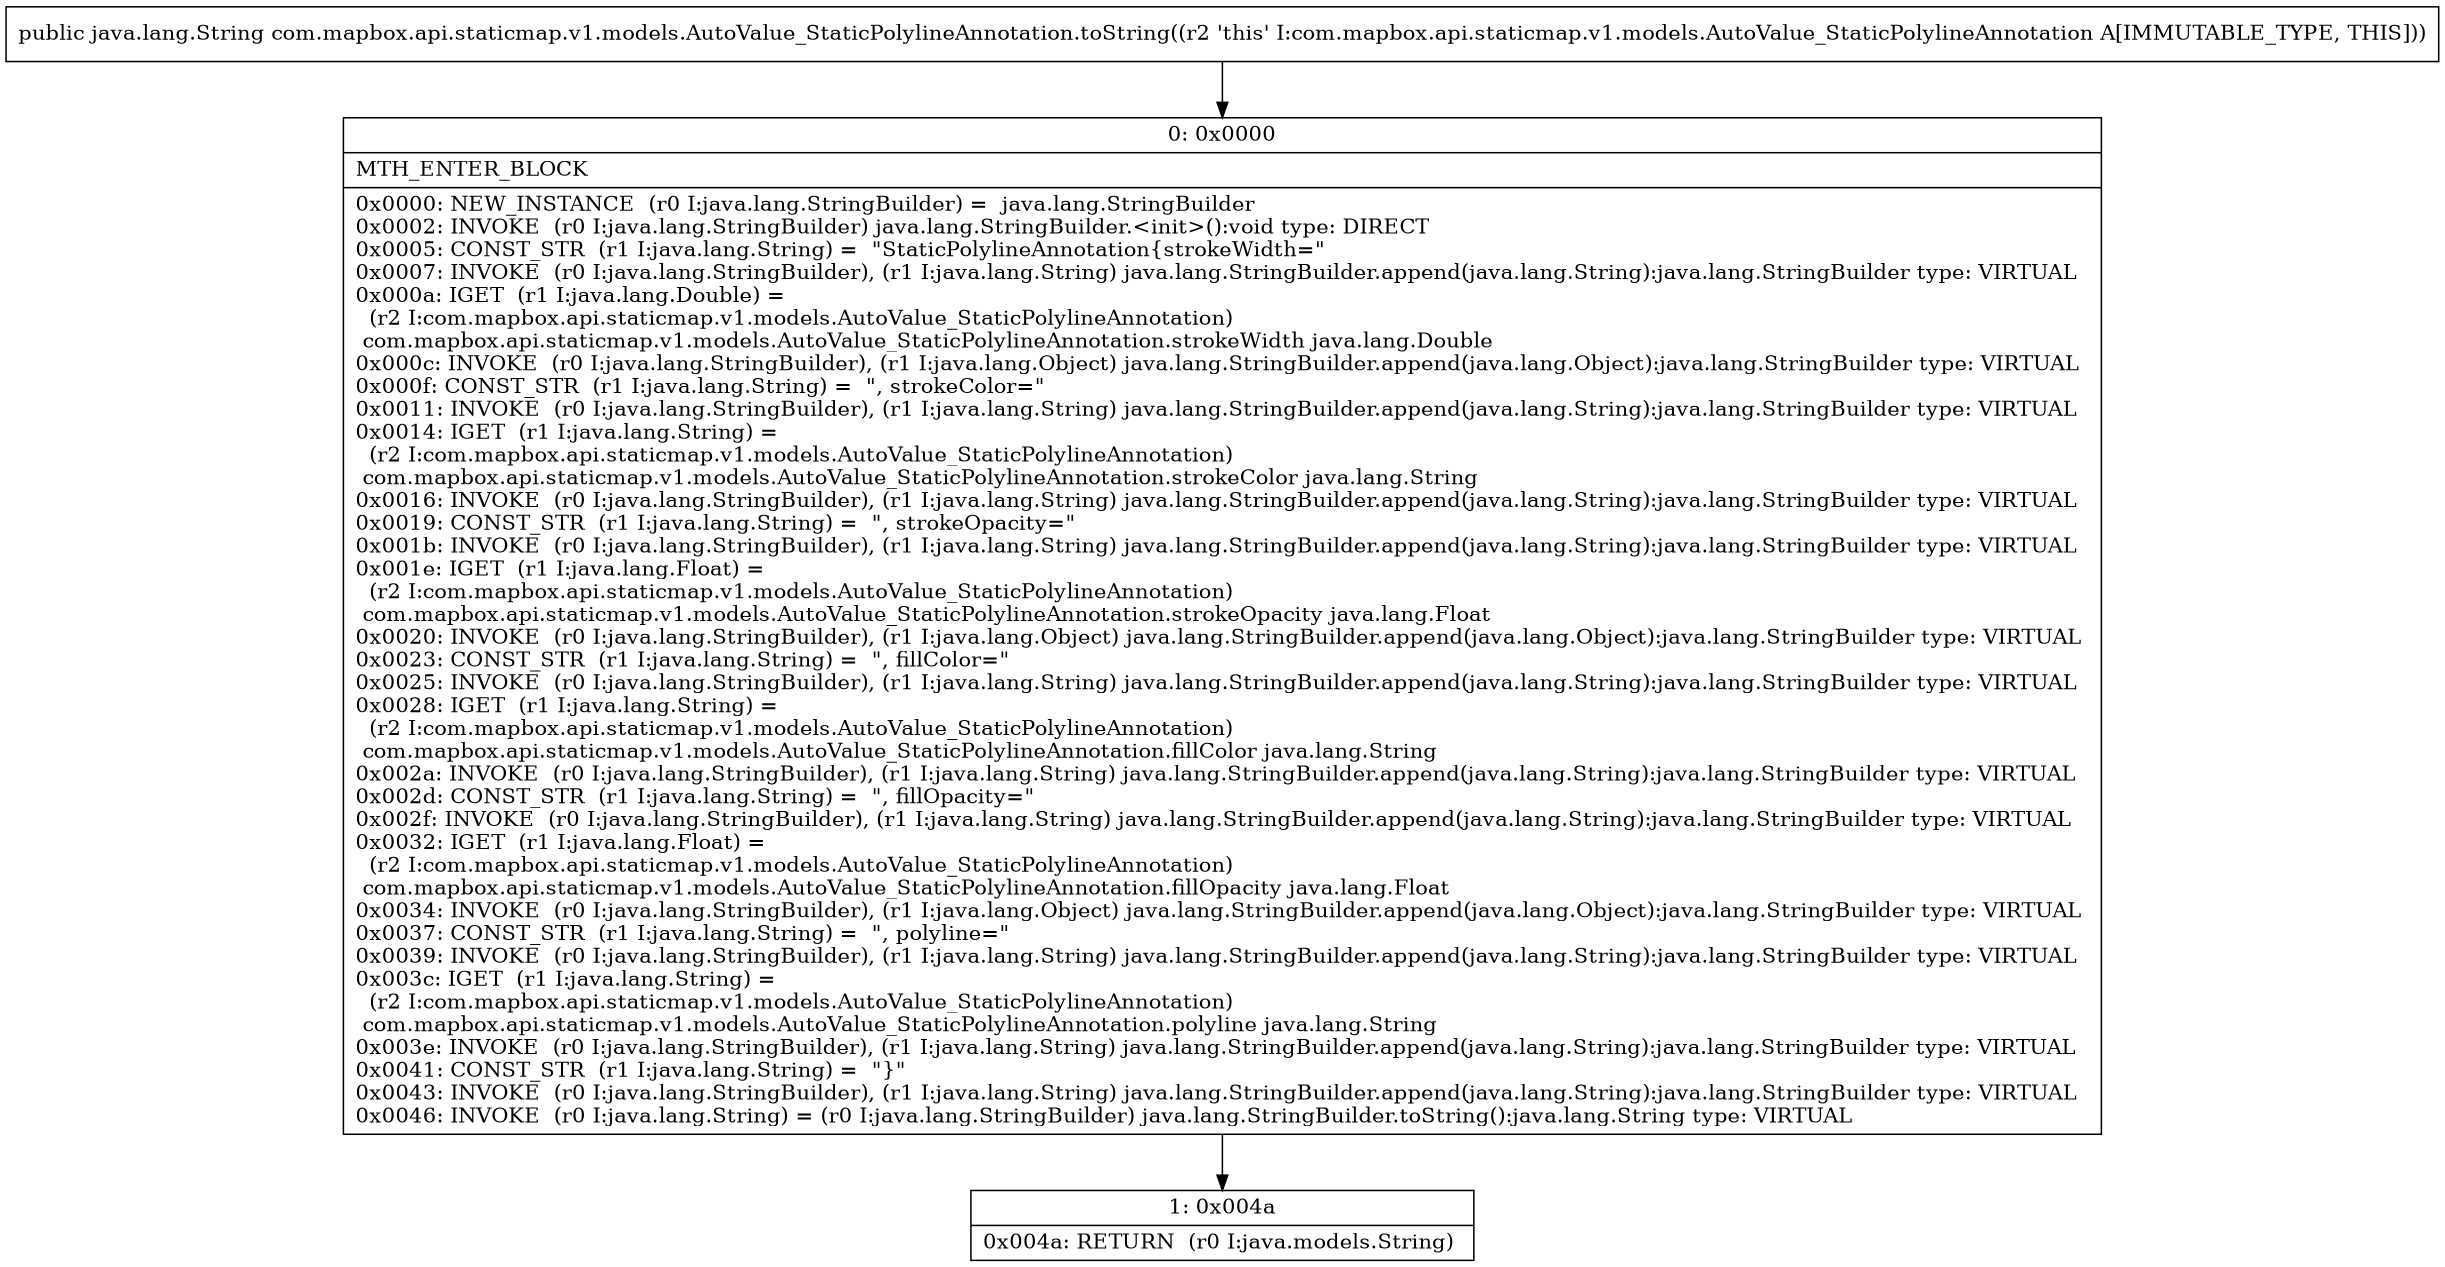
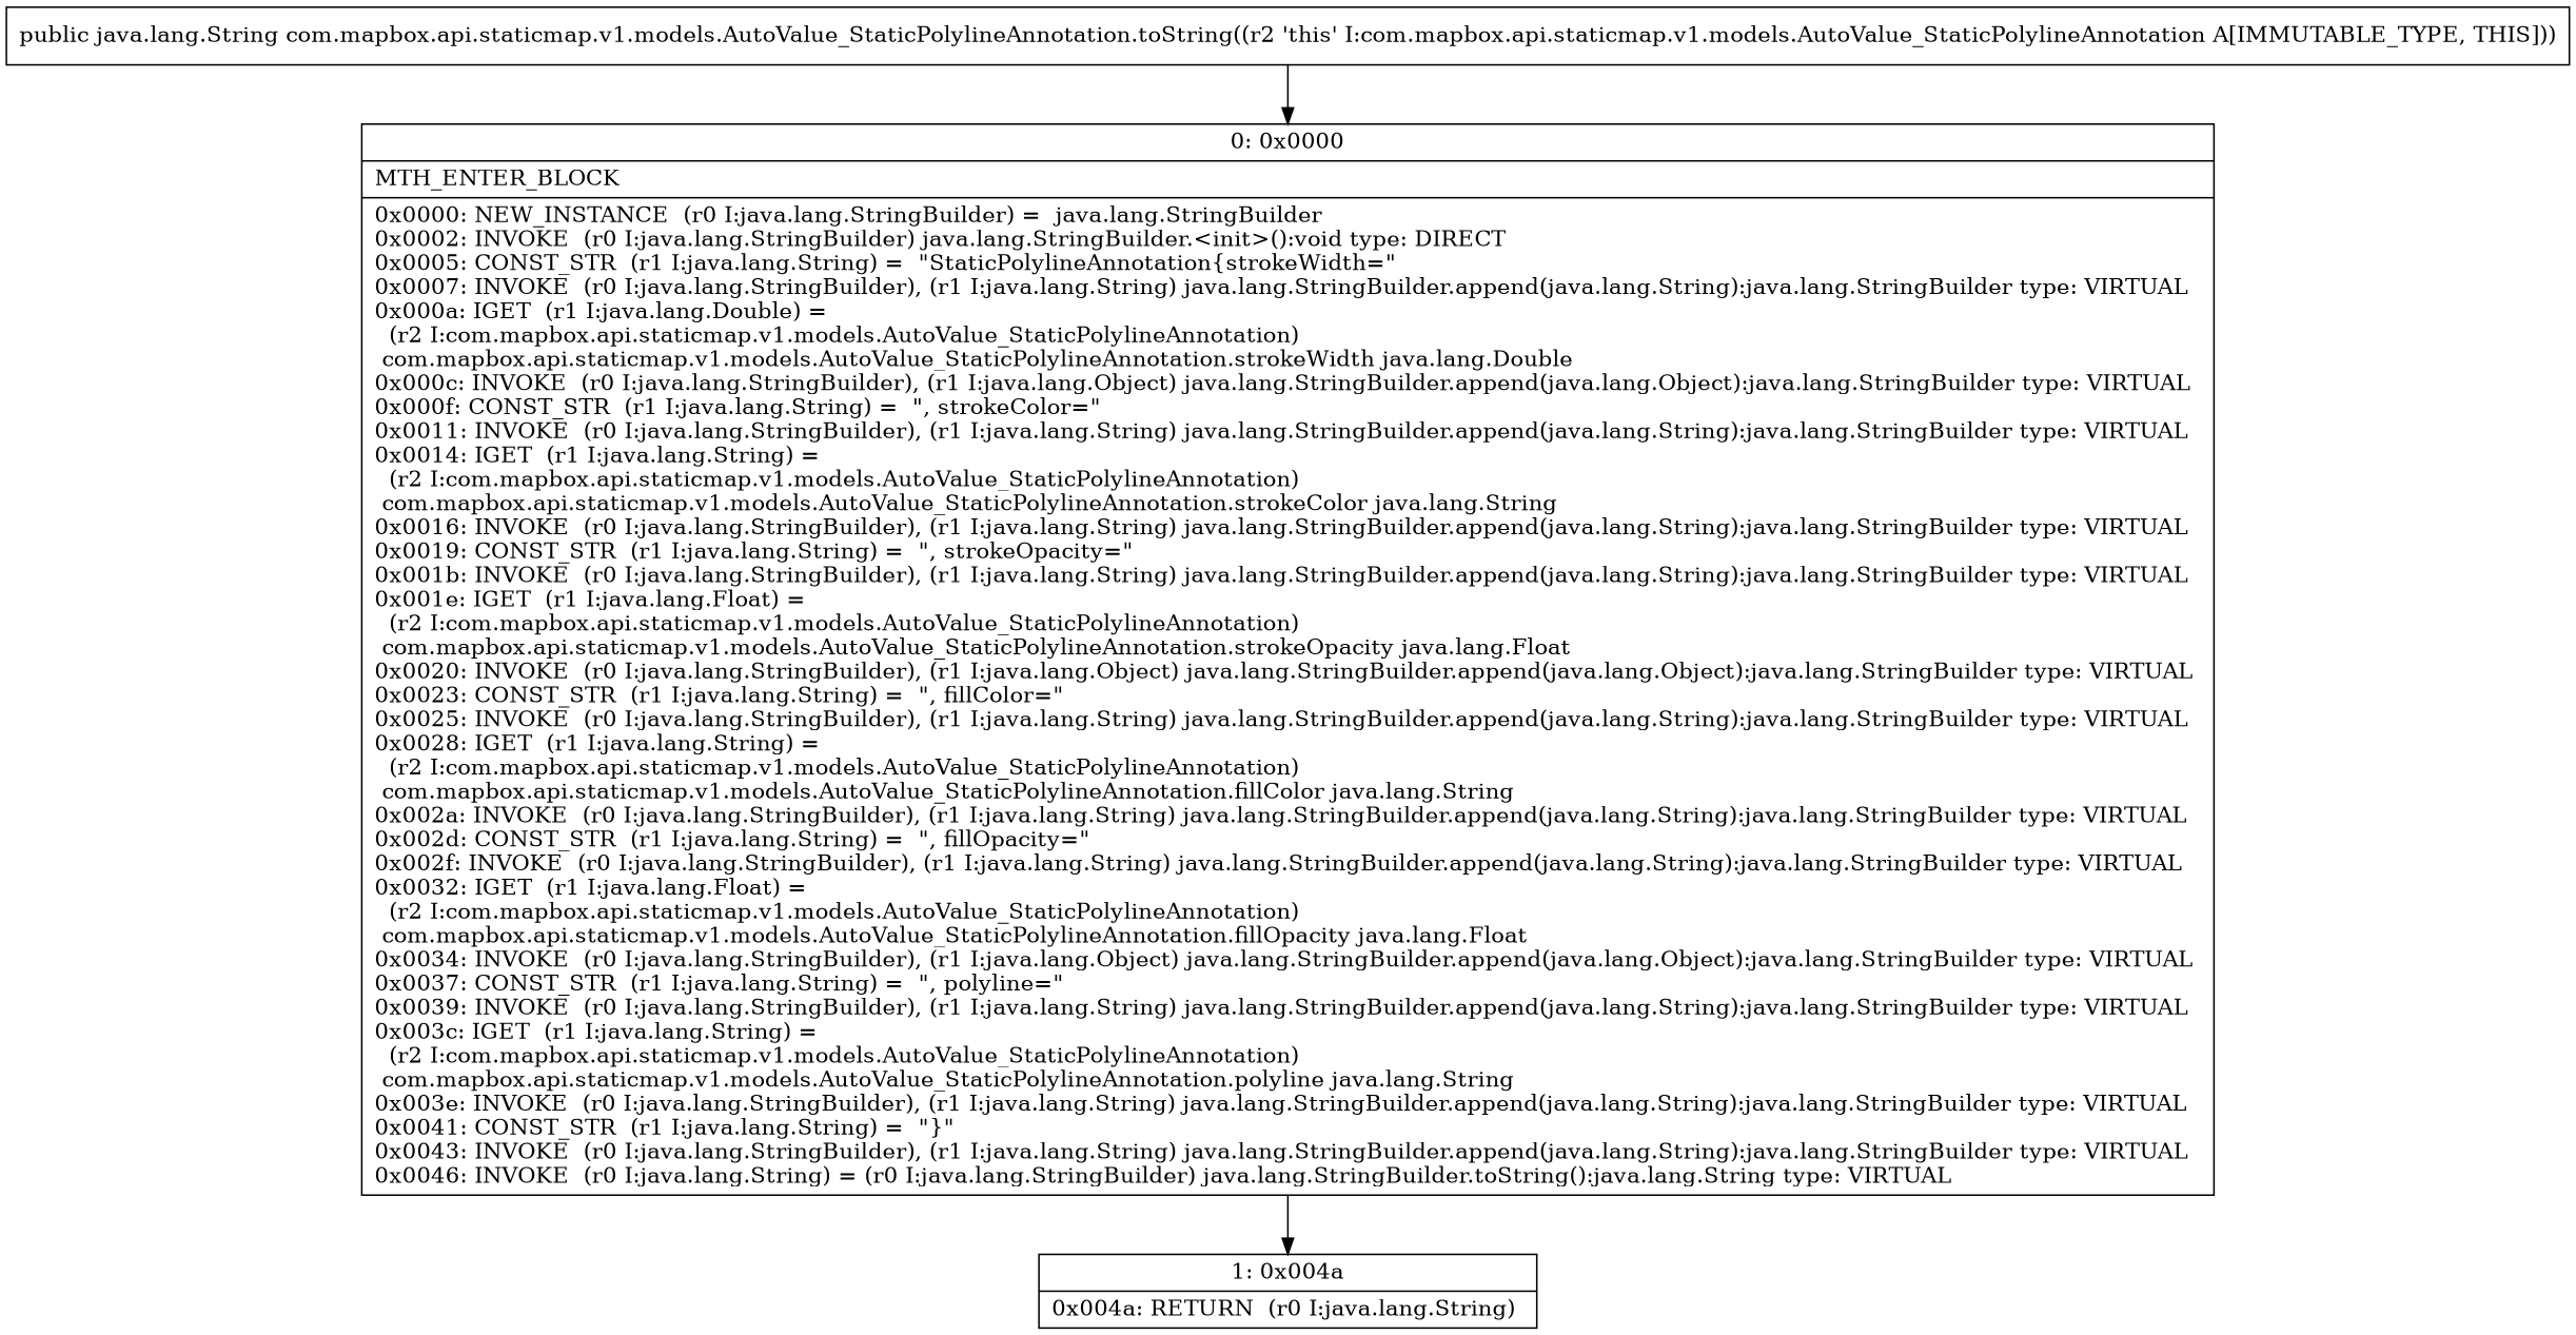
  digraph {
    node [shape=record]
    n1 [label="{0\:\ 0x0000|MTH_ENTER_BLOCK\l|0x0000: NEW_INSTANCE  (r0 I:java.lang.StringBuilder) =  java.lang.StringBuilder \l0x0002: INVOKE  (r0 I:java.lang.StringBuilder) java.lang.StringBuilder.\<init\>():void type: DIRECT \l0x0005: CONST_STR  (r1 I:java.lang.String) =  \"StaticPolylineAnnotation\{strokeWidth=\" \l0x0007: INVOKE  (r0 I:java.lang.StringBuilder), (r1 I:java.lang.String) java.lang.StringBuilder.append(java.lang.String):java.lang.StringBuilder type: VIRTUAL \l0x000a: IGET  (r1 I:java.lang.Double) = \l  (r2 I:com.mapbox.api.staticmap.v1.models.AutoValue_StaticPolylineAnnotation)\l com.mapbox.api.staticmap.v1.models.AutoValue_StaticPolylineAnnotation.strokeWidth java.lang.Double \l0x000c: INVOKE  (r0 I:java.lang.StringBuilder), (r1 I:java.lang.Object) java.lang.StringBuilder.append(java.lang.Object):java.lang.StringBuilder type: VIRTUAL \l0x000f: CONST_STR  (r1 I:java.lang.String) =  \", strokeColor=\" \l0x0011: INVOKE  (r0 I:java.lang.StringBuilder), (r1 I:java.lang.String) java.lang.StringBuilder.append(java.lang.String):java.lang.StringBuilder type: VIRTUAL \l0x0014: IGET  (r1 I:java.lang.String) = \l  (r2 I:com.mapbox.api.staticmap.v1.models.AutoValue_StaticPolylineAnnotation)\l com.mapbox.api.staticmap.v1.models.AutoValue_StaticPolylineAnnotation.strokeColor java.lang.String \l0x0016: INVOKE  (r0 I:java.lang.StringBuilder), (r1 I:java.lang.String) java.lang.StringBuilder.append(java.lang.String):java.lang.StringBuilder type: VIRTUAL \l0x0019: CONST_STR  (r1 I:java.lang.String) =  \", strokeOpacity=\" \l0x001b: INVOKE  (r0 I:java.lang.StringBuilder), (r1 I:java.lang.String) java.lang.StringBuilder.append(java.lang.String):java.lang.StringBuilder type: VIRTUAL \l0x001e: IGET  (r1 I:java.lang.Float) = \l  (r2 I:com.mapbox.api.staticmap.v1.models.AutoValue_StaticPolylineAnnotation)\l com.mapbox.api.staticmap.v1.models.AutoValue_StaticPolylineAnnotation.strokeOpacity java.lang.Float \l0x0020: INVOKE  (r0 I:java.lang.StringBuilder), (r1 I:java.lang.Object) java.lang.StringBuilder.append(java.lang.Object):java.lang.StringBuilder type: VIRTUAL \l0x0023: CONST_STR  (r1 I:java.lang.String) =  \", fillColor=\" \l0x0025: INVOKE  (r0 I:java.lang.StringBuilder), (r1 I:java.lang.String) java.lang.StringBuilder.append(java.lang.String):java.lang.StringBuilder type: VIRTUAL \l0x0028: IGET  (r1 I:java.lang.String) = \l  (r2 I:com.mapbox.api.staticmap.v1.models.AutoValue_StaticPolylineAnnotation)\l com.mapbox.api.staticmap.v1.models.AutoValue_StaticPolylineAnnotation.fillColor java.lang.String \l0x002a: INVOKE  (r0 I:java.lang.StringBuilder), (r1 I:java.lang.String) java.lang.StringBuilder.append(java.lang.String):java.lang.StringBuilder type: VIRTUAL \l0x002d: CONST_STR  (r1 I:java.lang.String) =  \", fillOpacity=\" \l0x002f: INVOKE  (r0 I:java.lang.StringBuilder), (r1 I:java.lang.String) java.lang.StringBuilder.append(java.lang.String):java.lang.StringBuilder type: VIRTUAL \l0x0032: IGET  (r1 I:java.lang.Float) = \l  (r2 I:com.mapbox.api.staticmap.v1.models.AutoValue_StaticPolylineAnnotation)\l com.mapbox.api.staticmap.v1.models.AutoValue_StaticPolylineAnnotation.fillOpacity java.lang.Float \l0x0034: INVOKE  (r0 I:java.lang.StringBuilder), (r1 I:java.lang.Object) java.lang.StringBuilder.append(java.lang.Object):java.lang.StringBuilder type: VIRTUAL \l0x0037: CONST_STR  (r1 I:java.lang.String) =  \", polyline=\" \l0x0039: INVOKE  (r0 I:java.lang.StringBuilder), (r1 I:java.lang.String) java.lang.StringBuilder.append(java.lang.String):java.lang.StringBuilder type: VIRTUAL \l0x003c: IGET  (r1 I:java.lang.String) = \l  (r2 I:com.mapbox.api.staticmap.v1.models.AutoValue_StaticPolylineAnnotation)\l com.mapbox.api.staticmap.v1.models.AutoValue_StaticPolylineAnnotation.polyline java.lang.String \l0x003e: INVOKE  (r0 I:java.lang.StringBuilder), (r1 I:java.lang.String) java.lang.StringBuilder.append(java.lang.String):java.lang.StringBuilder type: VIRTUAL \l0x0041: CONST_STR  (r1 I:java.lang.String) =  \"\}\" \l0x0043: INVOKE  (r0 I:java.lang.StringBuilder), (r1 I:java.lang.String) java.lang.StringBuilder.append(java.lang.String):java.lang.StringBuilder type: VIRTUAL \l0x0046: INVOKE  (r0 I:java.lang.String) = (r0 I:java.lang.StringBuilder) java.lang.StringBuilder.toString():java.lang.String type: VIRTUAL \l}"]
-   n2 [label="{1\:\ 0x004a|0x004a: RETURN  (r0 I:java.models.String) \l}"]
+   n2 [label="{1\:\ 0x004a|0x004a: RETURN  (r0 I:java.lang.String) \l}"]
    n3 [label="{public java.lang.String com.mapbox.api.staticmap.v1.models.AutoValue_StaticPolylineAnnotation.toString((r2 'this' I:com.mapbox.api.staticmap.v1.models.AutoValue_StaticPolylineAnnotation A[IMMUTABLE_TYPE, THIS])) }"]
    n1 -> n2
    n3 -> n1
  }
